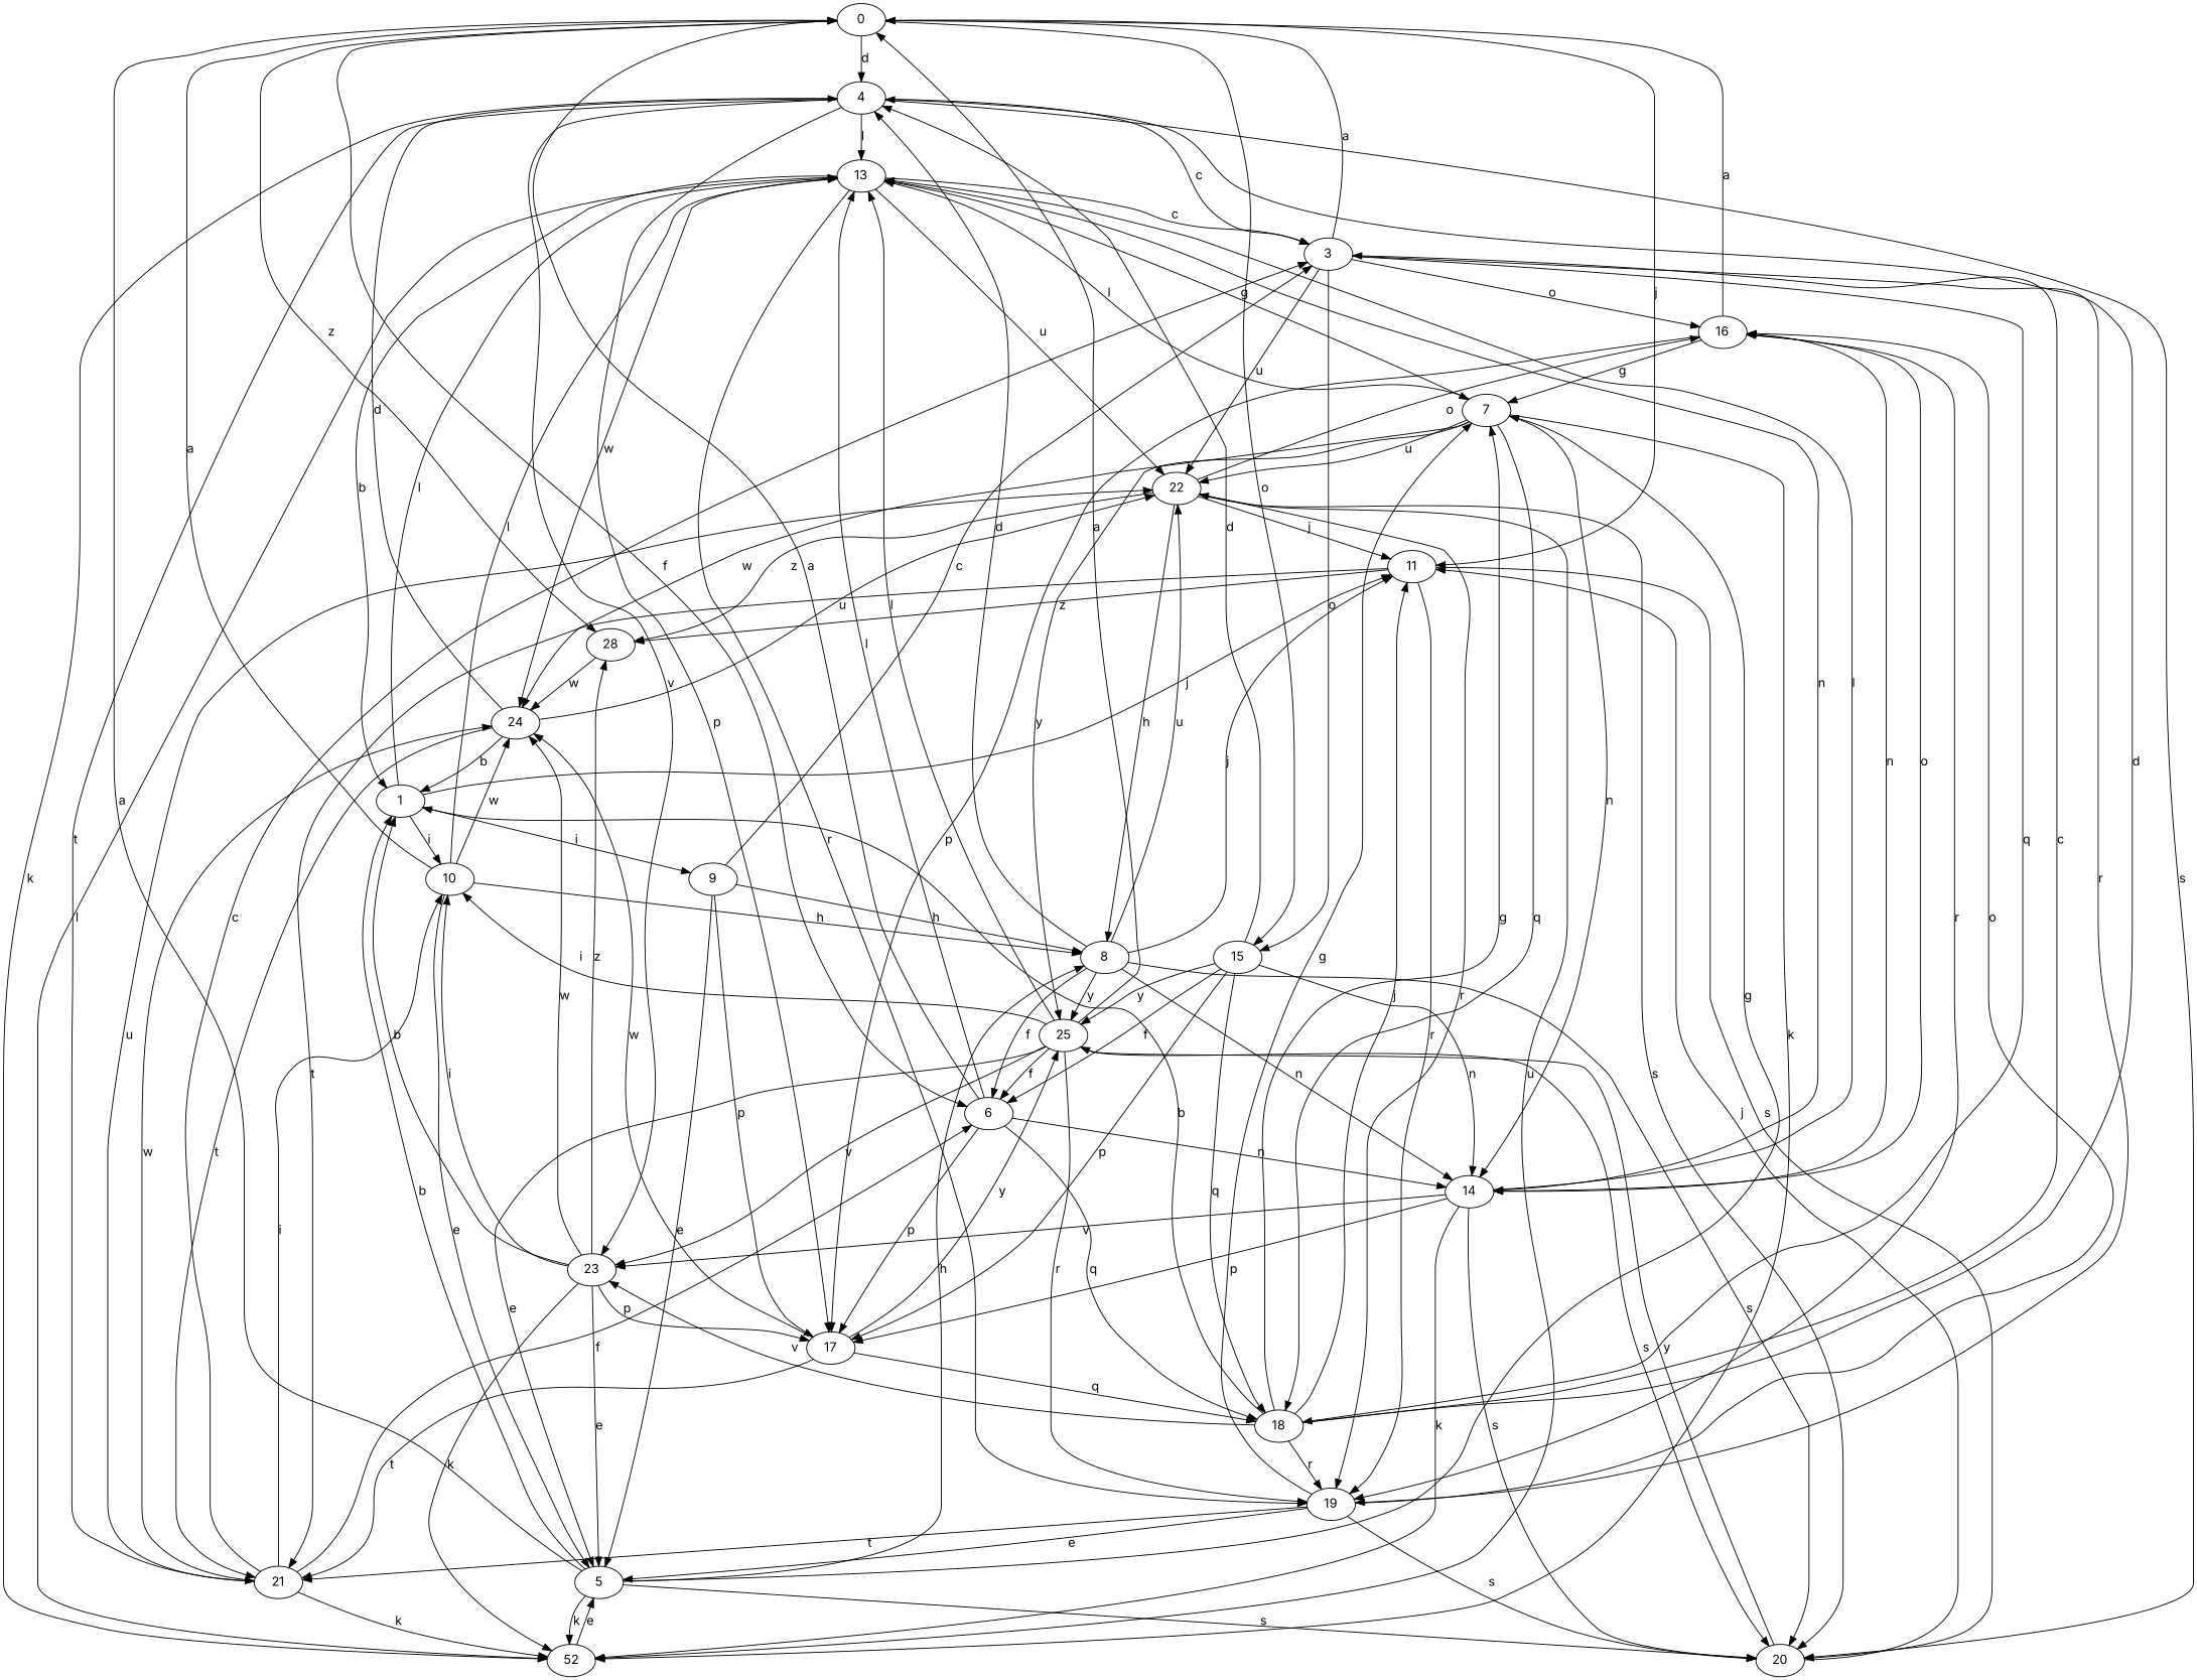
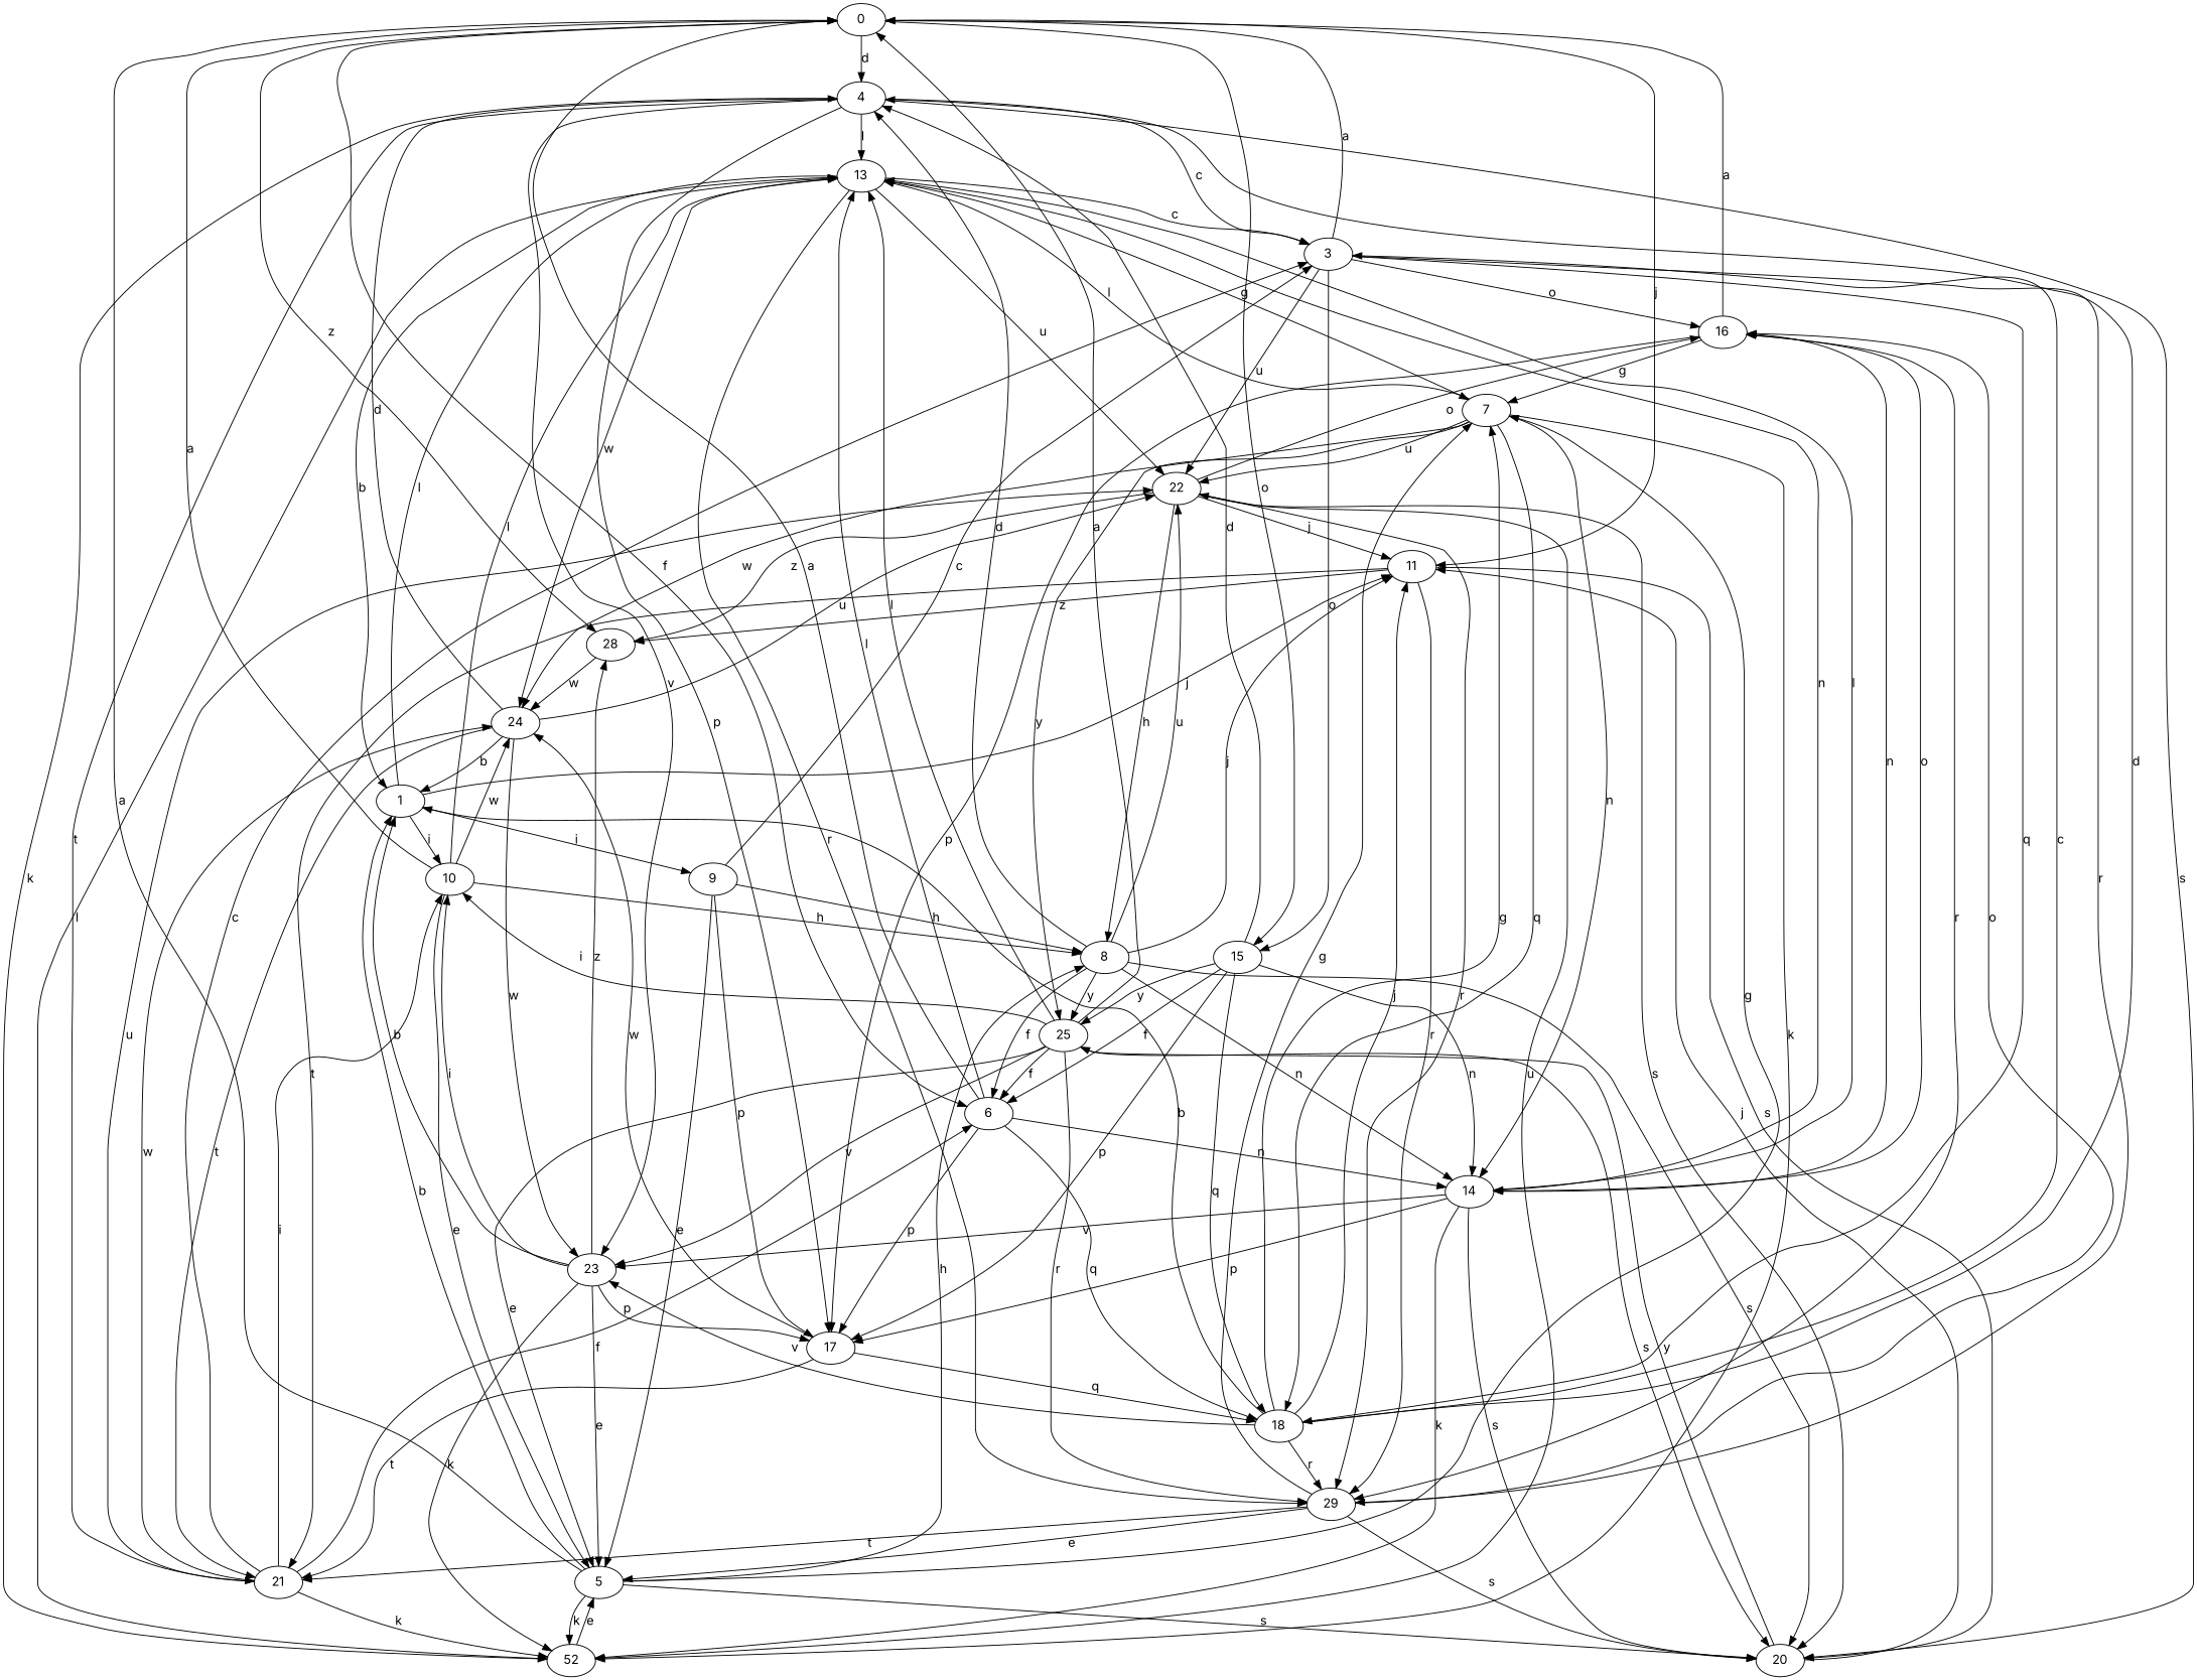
  strict digraph {
    fontname=Inter
    node [fontname=Inter]
    edge [fontname=Inter]
    0
    4
    6
    11
    15
    28
    13
    3
    n9 [label=52]
    17
    20
    21
    23
    18
    14
-   19
+   19 [label=29]
    25
    24
    1
    9
    10
    5
    8
    22
    7
    16
    0 -> 4 [label=d]
    0 -> 6 [label=f]
    0 -> 11 [label=j]
    0 -> 15 [label=o]
    0 -> 28 [label=z]
    4 -> 13 [label=l]
    4 -> 3 [label=c]
    4 -> n9 [label=k]
    4 -> 17 [label=p]
    4 -> 20 [label=s]
    4 -> 21 [label=t]
    4 -> 23 [label=v]
    6 -> 0 [label=a]
    6 -> 13 [label=l]
    6 -> 17 [label=p]
    6 -> 18 [label=q]
    6 -> 14 [label=n]
    11 -> 28 [label=z]
    11 -> 20 [label=s]
    11 -> 21 [label=t]
    11 -> 19 [label=r]
    15 -> 4 [label=d]
    15 -> 6 [label=f]
    15 -> 17 [label=p]
    15 -> 18 [label=q]
    15 -> 14 [label=n]
    15 -> 25 [label=y]
    28 -> 24 [label=w]
    13 -> 3 [label=c]
    13 -> 14 [label=n]
    13 -> 19 [label=r]
    13 -> 24 [label=w]
    13 -> 1 [label=b]
    13 -> 22 [label=u]
    13 -> 7 [label=g]
    3 -> 0 [label=a]
    3 -> 15 [label=o]
    3 -> 18 [label=q]
    3 -> 19 [label=r]
    3 -> 22 [label=u]
    3 -> 16 [label=o]
    n9 -> 13 [label=l]
    n9 -> 5 [label=e]
    n9 -> 22 [label=u]
    17 -> 21 [label=t]
    17 -> 18 [label=q]
-   17 -> 25 [label=y]
    17 -> 24 [label=w]
    20 -> 11 [label=j]
    20 -> 25 [label=y]
    21 -> 6 [label=f]
    21 -> 3 [label=c]
    21 -> n9 [label=k]
    21 -> 24 [label=w]
    21 -> 10 [label=i]
    21 -> 22 [label=u]
    23 -> 28 [label=z]
    23 -> n9 [label=k]
    23 -> 17 [label=p]
-   23 -> 24 [label=w]
+   24 -> 23 [label=w]
    23 -> 1 [label=b]
    23 -> 10 [label=i]
    23 -> 5 [label=e]
    18 -> 4 [label=d]
    18 -> 11 [label=j]
    18 -> 3 [label=c]
    18 -> 23 [label=v]
    18 -> 19 [label=r]
    18 -> 1 [label=b]
    18 -> 7 [label=g]
    14 -> 13 [label=l]
    14 -> n9 [label=k]
    14 -> 17 [label=p]
    14 -> 20 [label=s]
    14 -> 23 [label=v]
    14 -> 16 [label=o]
    19 -> 20 [label=s]
    19 -> 21 [label=t]
    19 -> 5 [label=e]
    19 -> 7 [label=g]
    19 -> 16 [label=o]
    25 -> 0 [label=a]
    25 -> 6 [label=f]
    25 -> 13 [label=l]
    25 -> 20 [label=s]
    25 -> 23 [label=v]
    25 -> 19 [label=r]
    25 -> 10 [label=i]
    25 -> 5 [label=e]
    24 -> 4 [label=d]
    24 -> 21 [label=t]
    24 -> 1 [label=b]
    24 -> 22 [label=u]
    1 -> 11 [label=j]
    1 -> 13 [label=l]
    1 -> 9 [label=i]
    1 -> 10 [label=i]
    9 -> 3 [label=c]
    9 -> 17 [label=p]
    9 -> 5 [label=e]
    9 -> 8 [label=h]
    10 -> 0 [label=a]
    10 -> 13 [label=l]
    10 -> 24 [label=w]
    10 -> 5 [label=e]
    10 -> 8 [label=h]
    5 -> 0 [label=a]
    5 -> n9 [label=k]
    5 -> 20 [label=s]
    5 -> 1 [label=b]
    5 -> 8 [label=h]
    5 -> 7 [label=g]
    8 -> 4 [label=d]
    8 -> 6 [label=f]
    8 -> 11 [label=j]
    8 -> 20 [label=s]
    8 -> 14 [label=n]
    8 -> 25 [label=y]
    8 -> 22 [label=u]
    22 -> 11 [label=j]
    22 -> 28 [label=z]
    22 -> 20 [label=s]
    22 -> 19 [label=r]
    22 -> 8 [label=h]
    22 -> 16 [label=o]
    7 -> 13 [label=l]
    7 -> n9 [label=k]
    7 -> 18 [label=q]
    7 -> 14 [label=n]
    7 -> 25 [label=y]
    7 -> 24 [label=w]
    7 -> 22 [label=u]
    16 -> 0 [label=a]
    16 -> 17 [label=p]
    16 -> 14 [label=n]
    16 -> 19 [label=r]
    16 -> 7 [label=g]
  }
